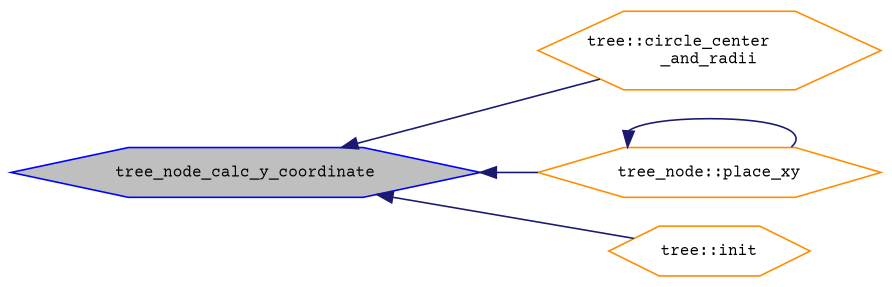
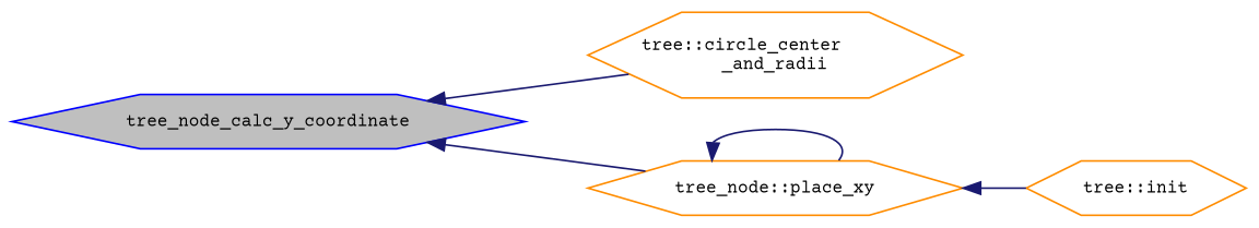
  digraph {
    fontname="Courier Prime"
    rankdir=LR
    node [color=darkorange fillcolor=white fontname="Courier Prime" fontsize=10 shape=hexagon style=filled]
    edge [color=midnightblue dir=back fontname="Courier Prime" fontsize=10 labelfontname=Helvetica labelfontsize=10 style=solid]
    n1 [color=blue fillcolor=grey75 fontcolor=black height=0.2 label=tree_node_calc_y_coordinate width=0.4]
    n2 [height=0.2 label="tree::circle_center\l_and_radii" width=0.4]
    n3 [height=0.2 label="tree_node::place_xy" width=0.4]
    n4 [height=0.2 label="tree::init" width=0.4]
    n1 -> n2
    n1 -> n3
    n3 -> n3
-   n1 -> n4
+   n3 -> n4
  }
